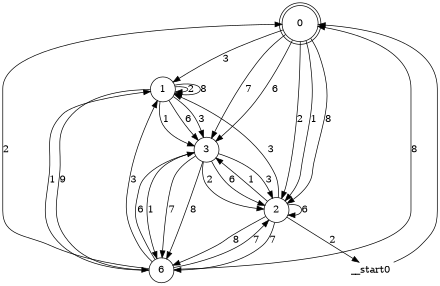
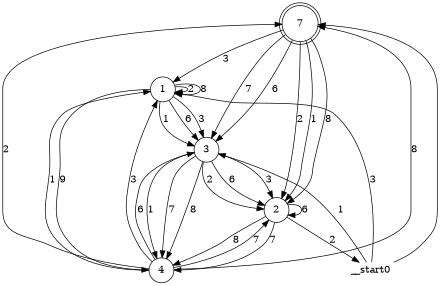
  digraph {
    node [shape=circle]
-   n1 [label=0 shape=doublecircle]
+   n1 [label=7 shape=doublecircle]
    n2 [label=1]
    n3 [label=2]
    n4 [label=3]
-   n5 [label=6]
+   n5 [label=4]
    __start0 [height=0 shape=none width=0]
    n1 -> n2 [label=3]
    n1 -> n3 [label=2]
    n1 -> n3 [label=1]
    n1 -> n3 [label=8]
    n1 -> n4 [label=7]
    n1 -> n4 [label=6]
    n2 -> n2 [label=2]
    n2 -> n2 [label=8]
    n2 -> n4 [label=3]
    n2 -> n4 [label=1]
    n2 -> n4 [label=6]
    n2 -> n5 [label=9]
-   n3 -> n2 [label=3]
+   __start0 -> n2 [label=3]
    n3 -> n3 [label=6]
-   n3 -> n4 [label=1]
+   __start0 -> n4 [label=1]
    n3 -> n5 [label=7]
    n3 -> n5 [label=8]
    n3 -> __start0 [label=2]
    n4 -> n3 [label=3]
    n4 -> n3 [label=2]
    n4 -> n3 [label=6]
    n4 -> n5 [label=1]
    n4 -> n5 [label=7]
    n4 -> n5 [label=8]
    n5 -> n1 [label=2]
    n5 -> n1 [label=8]
    n5 -> n2 [label=3]
    n5 -> n2 [label=1]
    n5 -> n3 [label=7]
    n5 -> n4 [label=6]
    __start0 -> n1
  }
